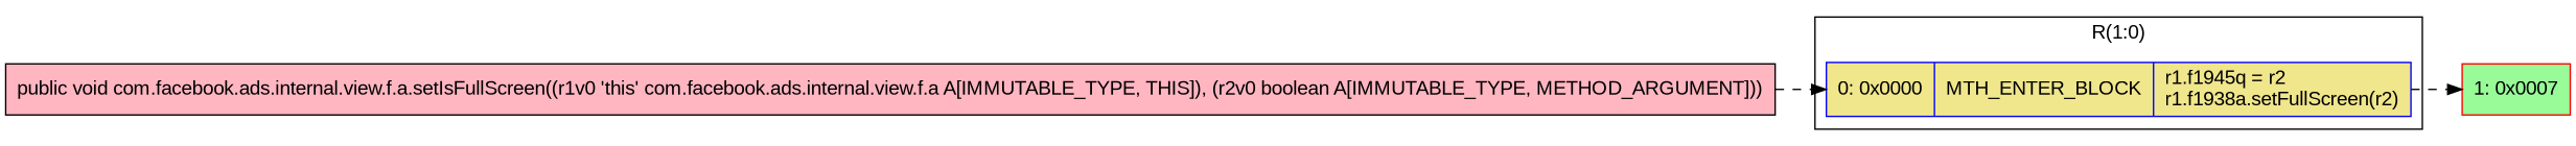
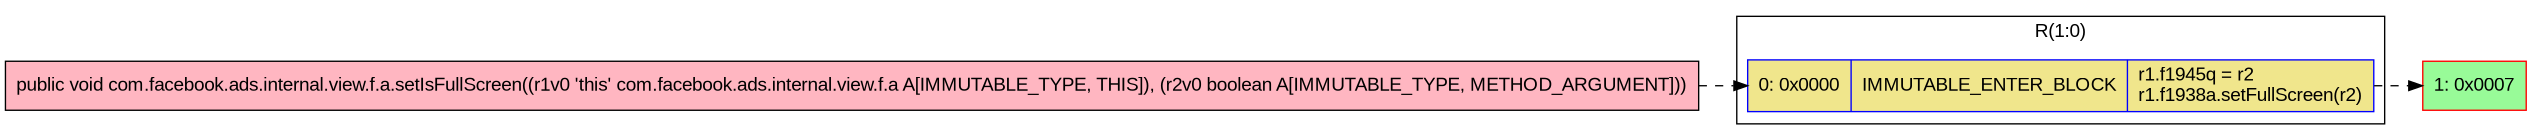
  digraph {
    rankdir=LR
    fontname="Liberation Sans"
    node [shape=record style=filled fontname="Liberation Sans"]
    edge [style=dashed fontname="Liberation Sans"]
-   n1 [color=blue label="{0\:\ 0x0000|MTH_ENTER_BLOCK\l|r1.f1945q = r2\lr1.f1938a.setFullScreen(r2)\l}" fillcolor=khaki]
+   n1 [color=blue label="{0\:\ 0x0000|IMMUTABLE_ENTER_BLOCK\l|r1.f1945q = r2\lr1.f1938a.setFullScreen(r2)\l}" fillcolor=khaki]
    n2 [color=red label="{1\:\ 0x0007}" fillcolor=palegreen]
    n3 [label="{public void com.facebook.ads.internal.view.f.a.setIsFullScreen((r1v0 'this' com.facebook.ads.internal.view.f.a A[IMMUTABLE_TYPE, THIS]), (r2v0 boolean A[IMMUTABLE_TYPE, METHOD_ARGUMENT])) }" fillcolor=lightpink]
    subgraph cluster_1 {
      label="R(1:0)"
      n1
    }
    n1 -> n2
    n3 -> n1
  }
